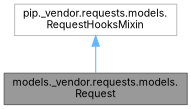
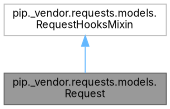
  digraph {
    fontname=Inter
    node [fontname=Inter fontsize=10 shape=box style=filled]
-   n1 [color=gray40 fillcolor=grey60 fontcolor=black height=0.2 label="models._vendor.requests.models.\lRequest" width=0.4]
+   n1 [color=gray40 fillcolor=grey60 fontcolor=black height=0.2 label="pip._vendor.requests.models.\lRequest" width=0.4]
    n2 [color=grey75 fillcolor=white height=0.2 label="pip._vendor.requests.models.\lRequestHooksMixin" width=0.4]
    n2 -> n1 [color=steelblue1 dir=back fontname=Inter fontsize=10 labelfontname=Helvetica labelfontsize=10 style=solid]
  }
